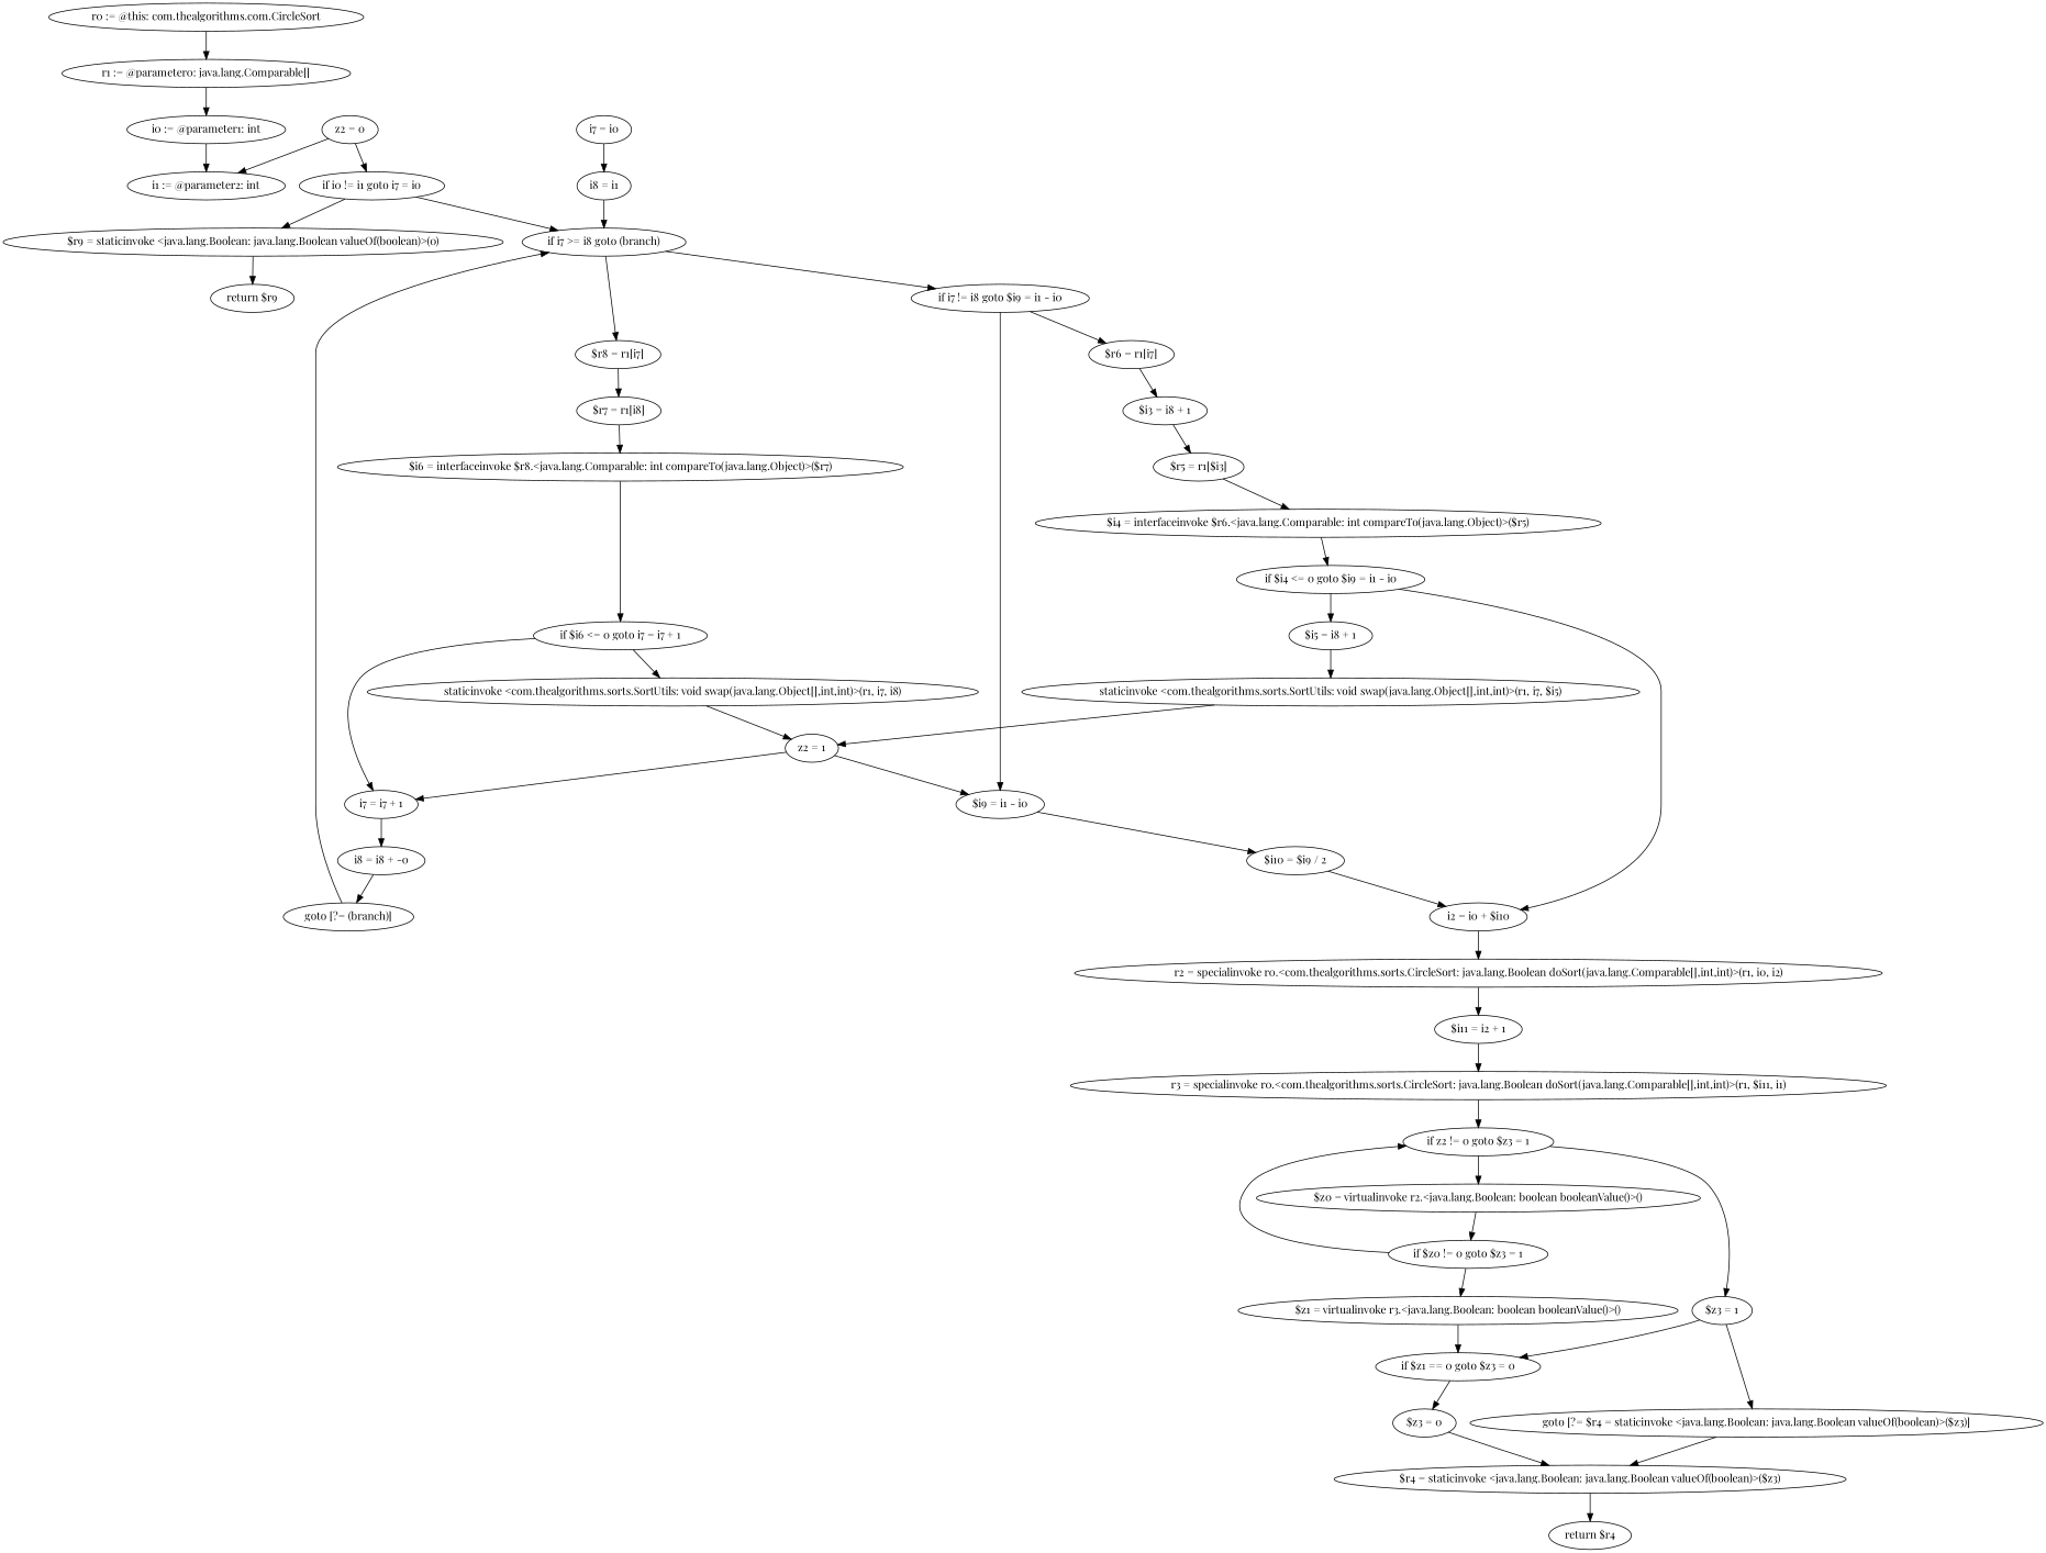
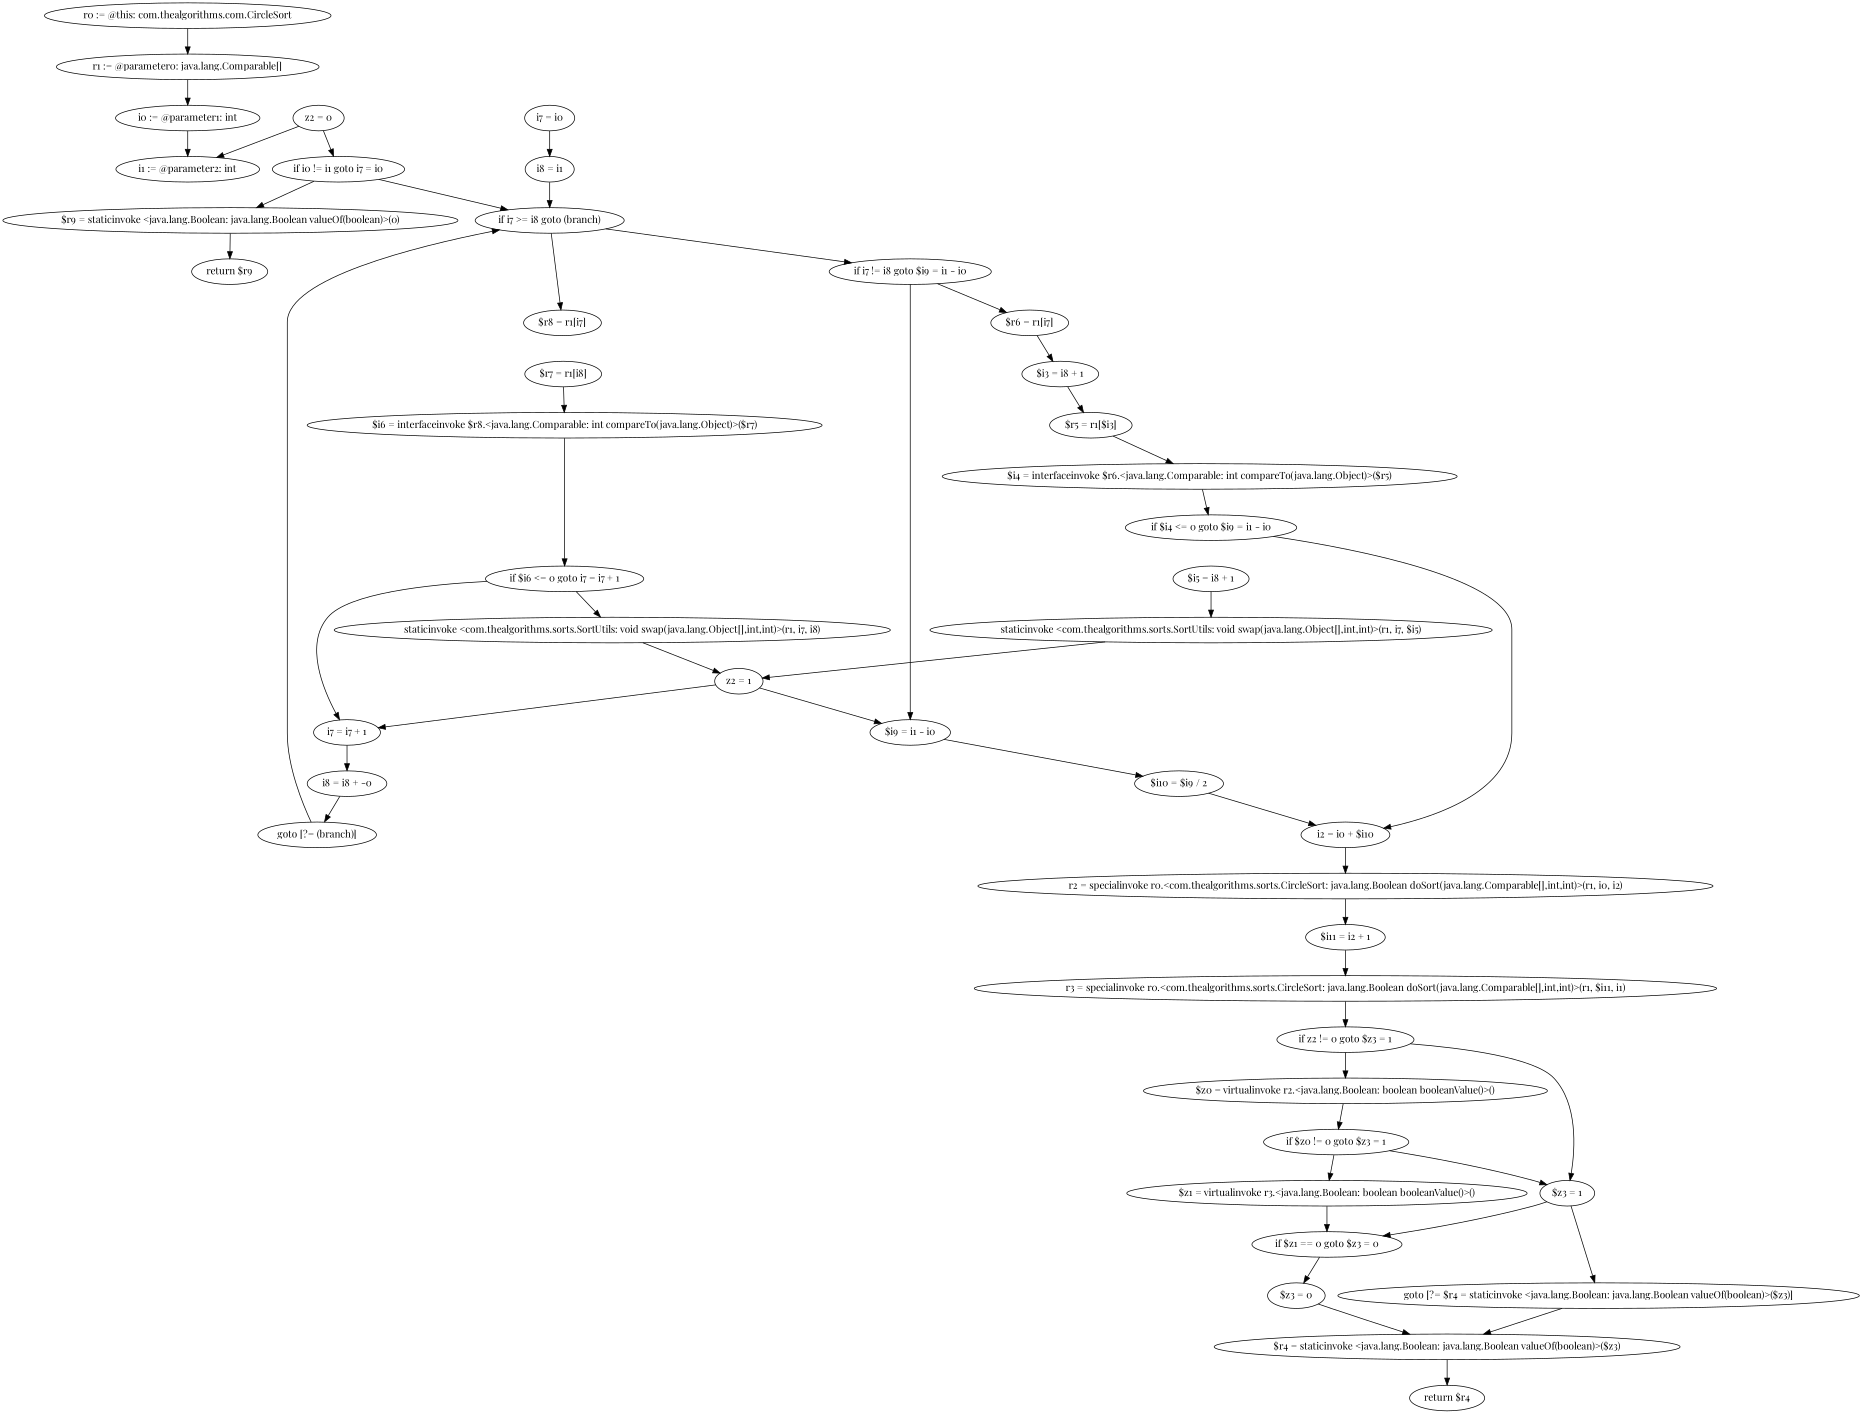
  digraph {
    fontname="Playfair Display"
    node [fontname="Playfair Display"]
    edge [fontname="Playfair Display"]
    n1 [label="r0 := @this: com.thealgorithms.com.CircleSort"]
    "r1 := @parameter0: java.lang.Comparable[]"
    "i0 := @parameter1: int"
    "i1 := @parameter2: int"
    "z2 = 0"
    "if i0 != i1 goto i7 = i0"
    "$r9 = staticinvoke <java.lang.Boolean: java.lang.Boolean valueOf(boolean)>(0)"
    "if i7 >= i8 goto (branch)"
    "return $r9"
    "i7 = i0"
    "i8 = i1"
    "$r8 = r1[i7]"
    "if i7 != i8 goto $i9 = i1 - i0"
    "$r7 = r1[i8]"
    "$i9 = i1 - i0"
    "$r6 = r1[i7]"
    "$i6 = interfaceinvoke $r8.<java.lang.Comparable: int compareTo(java.lang.Object)>($r7)"
    "if $i6 <= 0 goto i7 = i7 + 1"
    "staticinvoke <com.thealgorithms.sorts.SortUtils: void swap(java.lang.Object[],int,int)>(r1, i7, i8)"
    "i7 = i7 + 1"
    "z2 = 1"
    n22 [label="i8 = i8 + -0"]
    "$i10 = $i9 / 2"
    "goto [?= (branch)]"
    "$i3 = i8 + 1"
    "$r5 = r1[$i3]"
    "$i4 = interfaceinvoke $r6.<java.lang.Comparable: int compareTo(java.lang.Object)>($r5)"
    "if $i4 <= 0 goto $i9 = i1 - i0"
    "$i5 = i8 + 1"
    "i2 = i0 + $i10"
    "staticinvoke <com.thealgorithms.sorts.SortUtils: void swap(java.lang.Object[],int,int)>(r1, i7, $i5)"
    "r2 = specialinvoke r0.<com.thealgorithms.sorts.CircleSort: java.lang.Boolean doSort(java.lang.Comparable[],int,int)>(r1, i0, i2)"
    "$i11 = i2 + 1"
    "r3 = specialinvoke r0.<com.thealgorithms.sorts.CircleSort: java.lang.Boolean doSort(java.lang.Comparable[],int,int)>(r1, $i11, i1)"
    "if z2 != 0 goto $z3 = 1"
    "$z0 = virtualinvoke r2.<java.lang.Boolean: boolean booleanValue()>()"
    "$z3 = 1"
    "if $z0 != 0 goto $z3 = 1"
    "if $z1 == 0 goto $z3 = 0"
    "goto [?= $r4 = staticinvoke <java.lang.Boolean: java.lang.Boolean valueOf(boolean)>($z3)]"
    "$z1 = virtualinvoke r3.<java.lang.Boolean: boolean booleanValue()>()"
    "$z3 = 0"
    "$r4 = staticinvoke <java.lang.Boolean: java.lang.Boolean valueOf(boolean)>($z3)"
    "return $r4"
    n1 -> "r1 := @parameter0: java.lang.Comparable[]"
    "r1 := @parameter0: java.lang.Comparable[]" -> "i0 := @parameter1: int"
    "i0 := @parameter1: int" -> "i1 := @parameter2: int"
    "z2 = 0" -> "i1 := @parameter2: int"
    "z2 = 0" -> "if i0 != i1 goto i7 = i0"
    "if i0 != i1 goto i7 = i0" -> "$r9 = staticinvoke <java.lang.Boolean: java.lang.Boolean valueOf(boolean)>(0)"
    "if i0 != i1 goto i7 = i0" -> "if i7 >= i8 goto (branch)"
    "$r9 = staticinvoke <java.lang.Boolean: java.lang.Boolean valueOf(boolean)>(0)" -> "return $r9"
    "if i7 >= i8 goto (branch)" -> "$r8 = r1[i7]"
    "if i7 >= i8 goto (branch)" -> "if i7 != i8 goto $i9 = i1 - i0"
    "i7 = i0" -> "i8 = i1"
    "i8 = i1" -> "if i7 >= i8 goto (branch)"
-   "$r8 = r1[i7]" -> "$r7 = r1[i8]"
    "if i7 != i8 goto $i9 = i1 - i0" -> "$i9 = i1 - i0"
    "if i7 != i8 goto $i9 = i1 - i0" -> "$r6 = r1[i7]"
    "$r7 = r1[i8]" -> "$i6 = interfaceinvoke $r8.<java.lang.Comparable: int compareTo(java.lang.Object)>($r7)"
    "$i9 = i1 - i0" -> "$i10 = $i9 / 2"
    "$r6 = r1[i7]" -> "$i3 = i8 + 1"
    "$i6 = interfaceinvoke $r8.<java.lang.Comparable: int compareTo(java.lang.Object)>($r7)" -> "if $i6 <= 0 goto i7 = i7 + 1"
    "if $i6 <= 0 goto i7 = i7 + 1" -> "staticinvoke <com.thealgorithms.sorts.SortUtils: void swap(java.lang.Object[],int,int)>(r1, i7, i8)"
    "if $i6 <= 0 goto i7 = i7 + 1" -> "i7 = i7 + 1"
    "staticinvoke <com.thealgorithms.sorts.SortUtils: void swap(java.lang.Object[],int,int)>(r1, i7, i8)" -> "z2 = 1"
    "i7 = i7 + 1" -> n22
    "z2 = 1" -> "$i9 = i1 - i0"
    "z2 = 1" -> "i7 = i7 + 1"
    n22 -> "goto [?= (branch)]"
    "$i10 = $i9 / 2" -> "i2 = i0 + $i10"
    "goto [?= (branch)]" -> "if i7 >= i8 goto (branch)"
    "$i3 = i8 + 1" -> "$r5 = r1[$i3]"
    "$r5 = r1[$i3]" -> "$i4 = interfaceinvoke $r6.<java.lang.Comparable: int compareTo(java.lang.Object)>($r5)"
    "$i4 = interfaceinvoke $r6.<java.lang.Comparable: int compareTo(java.lang.Object)>($r5)" -> "if $i4 <= 0 goto $i9 = i1 - i0"
-   "if $i4 <= 0 goto $i9 = i1 - i0" -> "$i5 = i8 + 1"
    "if $i4 <= 0 goto $i9 = i1 - i0" -> "i2 = i0 + $i10"
    "$i5 = i8 + 1" -> "staticinvoke <com.thealgorithms.sorts.SortUtils: void swap(java.lang.Object[],int,int)>(r1, i7, $i5)"
    "i2 = i0 + $i10" -> "r2 = specialinvoke r0.<com.thealgorithms.sorts.CircleSort: java.lang.Boolean doSort(java.lang.Comparable[],int,int)>(r1, i0, i2)"
    "staticinvoke <com.thealgorithms.sorts.SortUtils: void swap(java.lang.Object[],int,int)>(r1, i7, $i5)" -> "z2 = 1"
    "r2 = specialinvoke r0.<com.thealgorithms.sorts.CircleSort: java.lang.Boolean doSort(java.lang.Comparable[],int,int)>(r1, i0, i2)" -> "$i11 = i2 + 1"
    "$i11 = i2 + 1" -> "r3 = specialinvoke r0.<com.thealgorithms.sorts.CircleSort: java.lang.Boolean doSort(java.lang.Comparable[],int,int)>(r1, $i11, i1)"
    "r3 = specialinvoke r0.<com.thealgorithms.sorts.CircleSort: java.lang.Boolean doSort(java.lang.Comparable[],int,int)>(r1, $i11, i1)" -> "if z2 != 0 goto $z3 = 1"
    "if z2 != 0 goto $z3 = 1" -> "$z0 = virtualinvoke r2.<java.lang.Boolean: boolean booleanValue()>()"
    "if z2 != 0 goto $z3 = 1" -> "$z3 = 1"
    "$z0 = virtualinvoke r2.<java.lang.Boolean: boolean booleanValue()>()" -> "if $z0 != 0 goto $z3 = 1"
    "$z3 = 1" -> "if $z1 == 0 goto $z3 = 0"
    "$z3 = 1" -> "goto [?= $r4 = staticinvoke <java.lang.Boolean: java.lang.Boolean valueOf(boolean)>($z3)]"
-   "if $z0 != 0 goto $z3 = 1" -> "if z2 != 0 goto $z3 = 1"
+   "if $z0 != 0 goto $z3 = 1" -> "$z3 = 1"
    "if $z0 != 0 goto $z3 = 1" -> "$z1 = virtualinvoke r3.<java.lang.Boolean: boolean booleanValue()>()"
    "if $z1 == 0 goto $z3 = 0" -> "$z3 = 0"
    "goto [?= $r4 = staticinvoke <java.lang.Boolean: java.lang.Boolean valueOf(boolean)>($z3)]" -> "$r4 = staticinvoke <java.lang.Boolean: java.lang.Boolean valueOf(boolean)>($z3)"
    "$z1 = virtualinvoke r3.<java.lang.Boolean: boolean booleanValue()>()" -> "if $z1 == 0 goto $z3 = 0"
    "$z3 = 0" -> "$r4 = staticinvoke <java.lang.Boolean: java.lang.Boolean valueOf(boolean)>($z3)"
    "$r4 = staticinvoke <java.lang.Boolean: java.lang.Boolean valueOf(boolean)>($z3)" -> "return $r4"
  }
